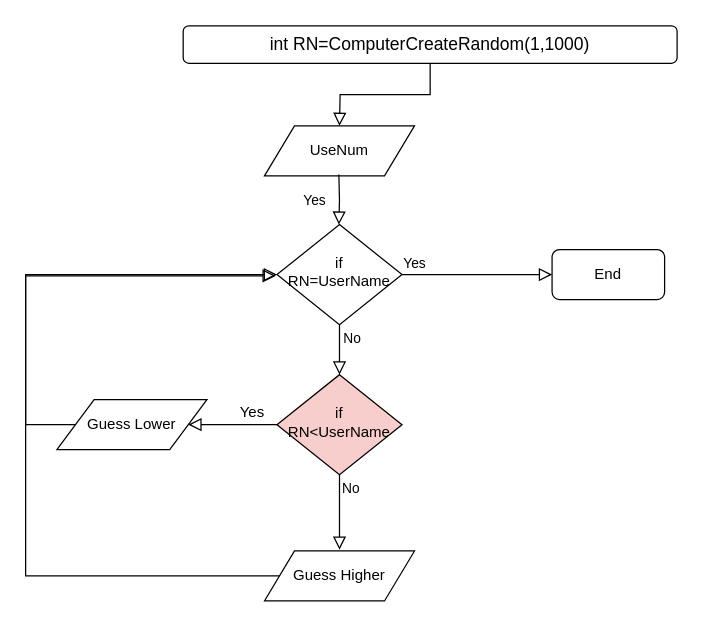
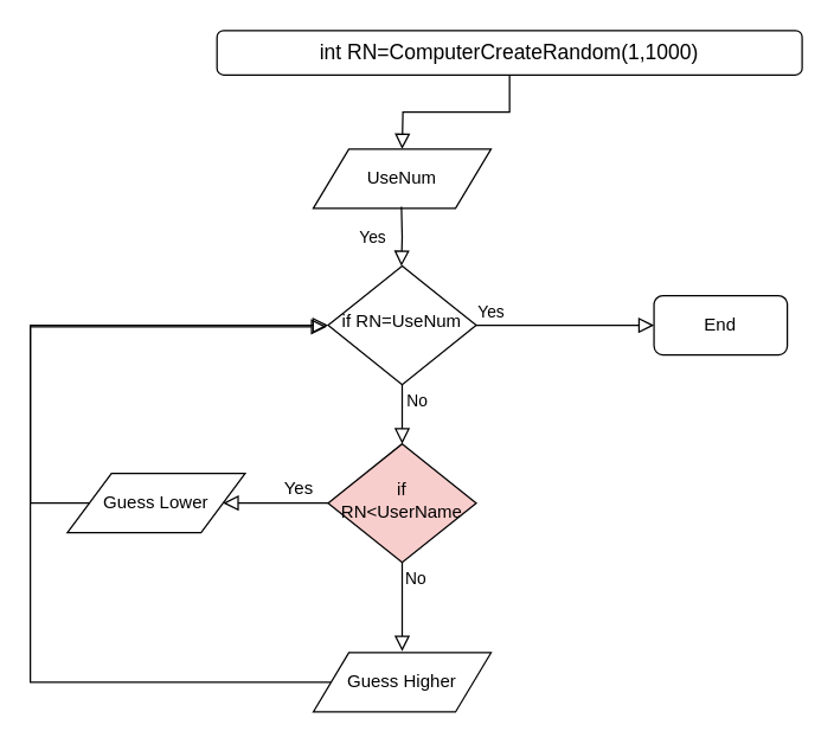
  <mxCell id="0" />
  <mxCell id="1" parent="0" />
  <mxCell id="2" value="" style="rounded=0;html=1;jettySize=auto;orthogonalLoop=1;fontSize=11;endArrow=block;endFill=0;endSize=8;strokeWidth=1;shadow=0;labelBackgroundColor=none;edgeStyle=orthogonalEdgeStyle;" parent="1" source="3" edge="1"><mxGeometry relative="1" as="geometry"><mxPoint x="271" y="100" as="targetPoint" /></mxGeometry></mxCell>
  <mxCell id="3" value="&lt;span style=&quot;font-size: 14px&quot;&gt;int RN=ComputerCreateRandom(1,1000)&lt;/span&gt;" style="rounded=1;whiteSpace=wrap;html=1;fontSize=12;glass=0;strokeWidth=1;shadow=0;" parent="1" vertex="1"><mxGeometry x="146" y="20" width="395" height="30" as="geometry" /></mxCell>
  <mxCell id="4" value="Yes" style="rounded=0;html=1;jettySize=auto;orthogonalLoop=1;fontSize=11;endArrow=block;endFill=0;endSize=8;strokeWidth=1;shadow=0;labelBackgroundColor=none;edgeStyle=orthogonalEdgeStyle;" parent="1" source="6" target="10" edge="1"><mxGeometry x="-1" y="77" relative="1" as="geometry"><mxPoint x="-17" y="-49" as="offset" /></mxGeometry></mxCell>
  <mxCell id="5" value="No" style="edgeStyle=orthogonalEdgeStyle;rounded=0;html=1;jettySize=auto;orthogonalLoop=1;fontSize=11;endArrow=block;endFill=0;endSize=8;strokeWidth=1;shadow=0;labelBackgroundColor=none;exitX=1;exitY=0.5;exitDx=0;exitDy=0;" parent="1" source="6" edge="1"><mxGeometry x="-1" y="-65" relative="1" as="geometry"><mxPoint x="-40" y="-14" as="offset" /><mxPoint x="154" y="219" as="sourcePoint" /><mxPoint x="441" y="219" as="targetPoint" /></mxGeometry></mxCell>
- <mxCell id="6" value="if RN=UserName" style="rhombus;whiteSpace=wrap;html=1;shadow=0;fontFamily=Helvetica;fontSize=12;align=center;strokeWidth=1;spacing=6;spacingTop=-4;" parent="1" vertex="1"><mxGeometry x="221" y="179" width="100" height="80" as="geometry" /></mxCell>
+ <mxCell id="6" value="if RN=UseNum" style="rhombus;whiteSpace=wrap;html=1;shadow=0;fontFamily=Helvetica;fontSize=12;align=center;strokeWidth=1;spacing=6;spacingTop=-4;" parent="1" vertex="1"><mxGeometry x="221" y="179" width="100" height="80" as="geometry" /></mxCell>
  <mxCell id="7" value="End" style="rounded=1;whiteSpace=wrap;html=1;fontSize=12;glass=0;strokeWidth=1;shadow=0;" parent="1" vertex="1"><mxGeometry x="441" y="199" width="90" height="40" as="geometry" /></mxCell>
  <mxCell id="8" value="No" style="rounded=0;html=1;jettySize=auto;orthogonalLoop=1;fontSize=11;endArrow=block;endFill=0;endSize=8;strokeWidth=1;shadow=0;labelBackgroundColor=none;edgeStyle=orthogonalEdgeStyle;" parent="1" source="10" edge="1"><mxGeometry x="-0.633" y="9" relative="1" as="geometry"><mxPoint as="offset" /><mxPoint x="271" y="439" as="targetPoint" /></mxGeometry></mxCell>
  <mxCell id="9" style="edgeStyle=orthogonalEdgeStyle;rounded=0;orthogonalLoop=1;jettySize=auto;html=1;exitX=0;exitY=0.5;exitDx=0;exitDy=0;entryX=1;entryY=0.5;entryDx=0;entryDy=0;shadow=0;labelBackgroundColor=none;endArrow=block;endFill=0;endSize=8;strokeWidth=1;" edge="1" parent="1" source="10" target="15"><mxGeometry relative="1" as="geometry" /></mxCell>
  <mxCell id="10" value="if RN&amp;lt;UserName" style="rhombus;whiteSpace=wrap;html=1;shadow=0;fontFamily=Helvetica;fontSize=12;align=center;strokeWidth=1;spacing=6;spacingTop=-4;fillColor=#f8cecc;" parent="1" vertex="1"><mxGeometry x="221" y="299" width="100" height="80" as="geometry" /></mxCell>
  <mxCell id="11" value="UseNum" style="shape=parallelogram;perimeter=parallelogramPerimeter;whiteSpace=wrap;html=1;" vertex="1" parent="1"><mxGeometry x="211" y="100" width="120" height="40" as="geometry" /></mxCell>
  <mxCell id="12" value="Yes" style="rounded=0;html=1;jettySize=auto;orthogonalLoop=1;fontSize=11;endArrow=block;endFill=0;endSize=8;strokeWidth=1;shadow=0;labelBackgroundColor=none;edgeStyle=orthogonalEdgeStyle;" edge="1" parent="1"><mxGeometry y="20" relative="1" as="geometry"><mxPoint as="offset" /><mxPoint x="270.5" y="139" as="sourcePoint" /><mxPoint x="270.5" y="179" as="targetPoint" /></mxGeometry></mxCell>
  <mxCell id="13" value="Yes" style="text;html=1;align=center;verticalAlign=middle;resizable=0;points=[];autosize=1;" vertex="1" parent="1"><mxGeometry x="186" y="319" width="30" height="20" as="geometry" /></mxCell>
  <mxCell id="14" style="edgeStyle=orthogonalEdgeStyle;rounded=0;orthogonalLoop=1;jettySize=auto;html=1;exitX=0;exitY=0.5;exitDx=0;exitDy=0;entryX=0;entryY=0.5;entryDx=0;entryDy=0;shadow=0;labelBackgroundColor=none;endArrow=block;endFill=0;endSize=8;strokeWidth=1;" edge="1" parent="1" source="15" target="6"><mxGeometry relative="1" as="geometry"><Array as="points"><mxPoint x="20" y="339" /><mxPoint x="20" y="219" /></Array></mxGeometry></mxCell>
  <mxCell id="15" value="Guess Lower" style="shape=parallelogram;perimeter=parallelogramPerimeter;whiteSpace=wrap;html=1;size=0.248;" vertex="1" parent="1"><mxGeometry x="45" y="319" width="120" height="40" as="geometry" /></mxCell>
  <mxCell id="16" style="edgeStyle=orthogonalEdgeStyle;rounded=0;orthogonalLoop=1;jettySize=auto;html=1;exitX=0;exitY=0.5;exitDx=0;exitDy=0;shadow=0;labelBackgroundColor=none;endArrow=block;endFill=0;endSize=8;strokeWidth=1;" edge="1" parent="1" source="17"><mxGeometry relative="1" as="geometry"><mxPoint x="220" y="220" as="targetPoint" /><Array as="points"><mxPoint x="20" y="460" /><mxPoint x="20" y="220" /></Array></mxGeometry></mxCell>
  <mxCell id="17" value="Guess Higher" style="shape=parallelogram;perimeter=parallelogramPerimeter;whiteSpace=wrap;html=1;" vertex="1" parent="1"><mxGeometry x="211" y="440" width="120" height="40" as="geometry" /></mxCell>
